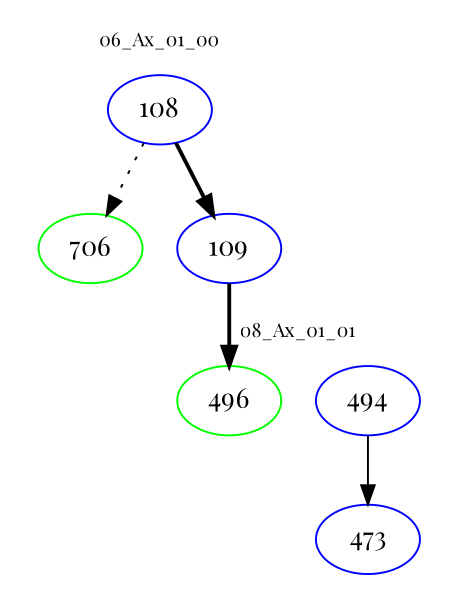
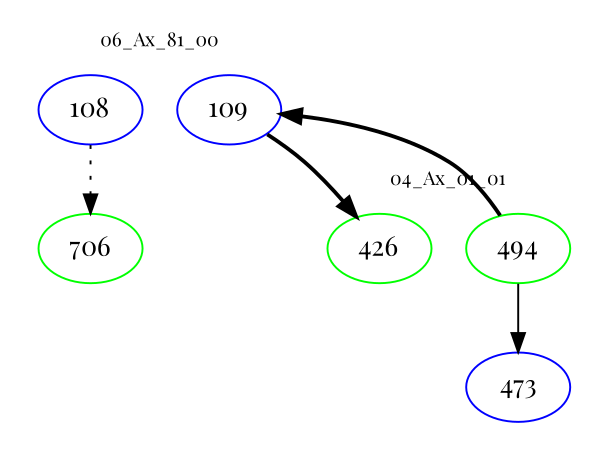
  digraph {
    fontname="Playfair Display"
    node [color=blue fontname="Playfair Display"]
    edge [color=black fontname="Playfair Display" style=bold]
    n1 [label=108]
    n2 [color=green label=706]
    n3 [label=109]
-   n4 [label=494]
+   n4 [color=green label=494]
    n5 [label=473]
-   n6 [color=green label=496]
+   n6 [color=green label=426]
    subgraph cluster_1 {
      color=white
      fontsize=10
-     label="06_Ax_01_00"
+     label="06_Ax_81_00"
      n1
      n2
      n3
    }
    subgraph cluster_2 {
      color=white
      fontsize=10
-     label="08_Ax_01_01"
+     label="04_Ax_01_01"
      n4
      n5
      n6
    }
    n1 -> n2 [style=dotted]
-   n1 -> n3
+   n4 -> n3
    n3 -> n6
    n4 -> n5 [style=solid]
  }
